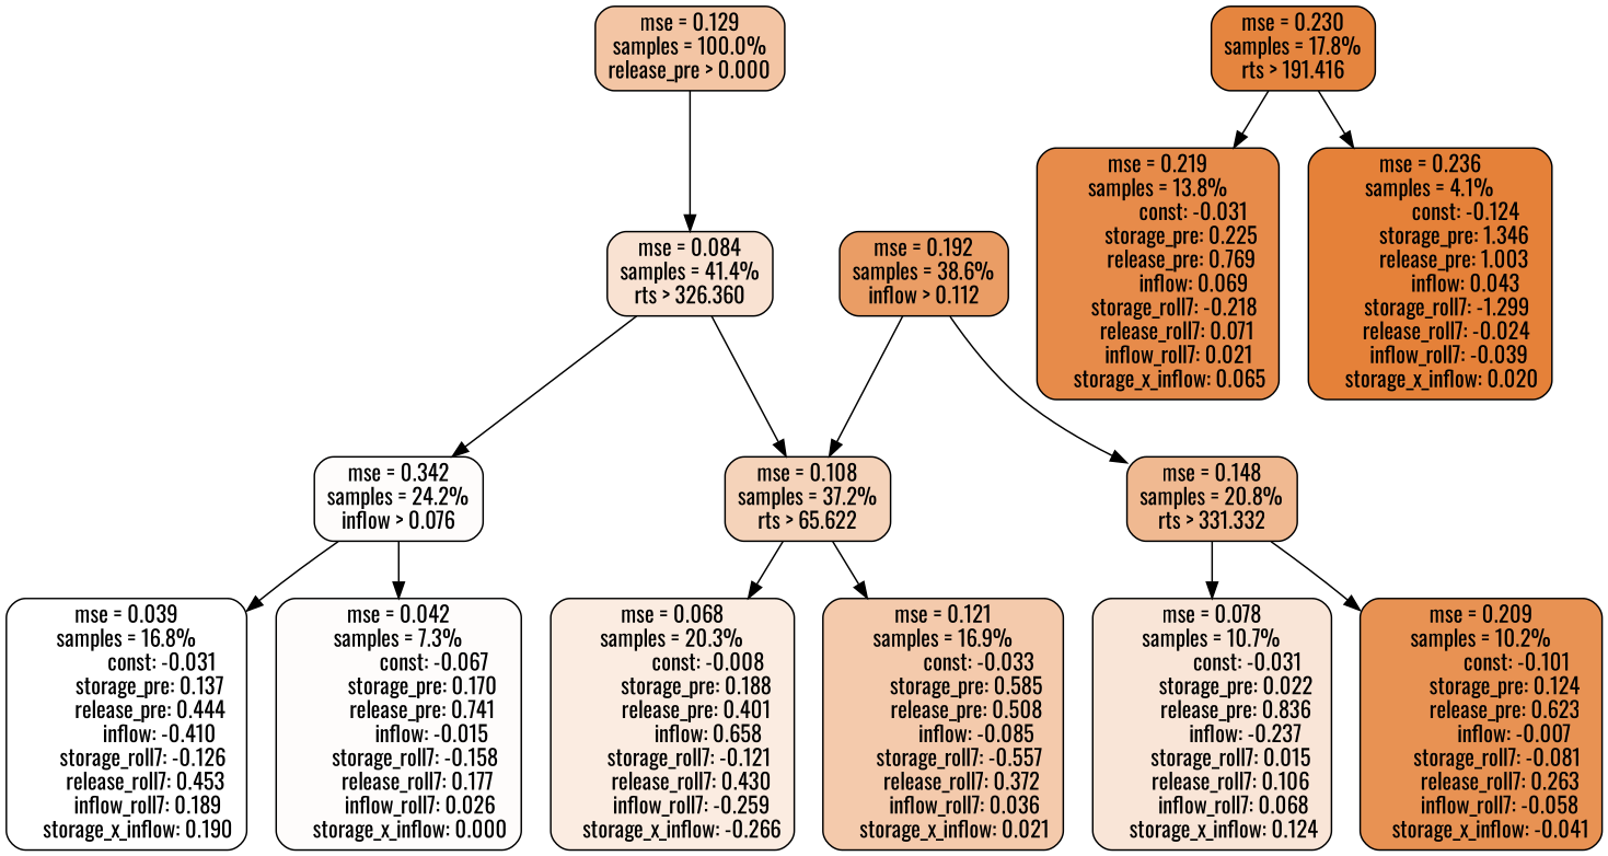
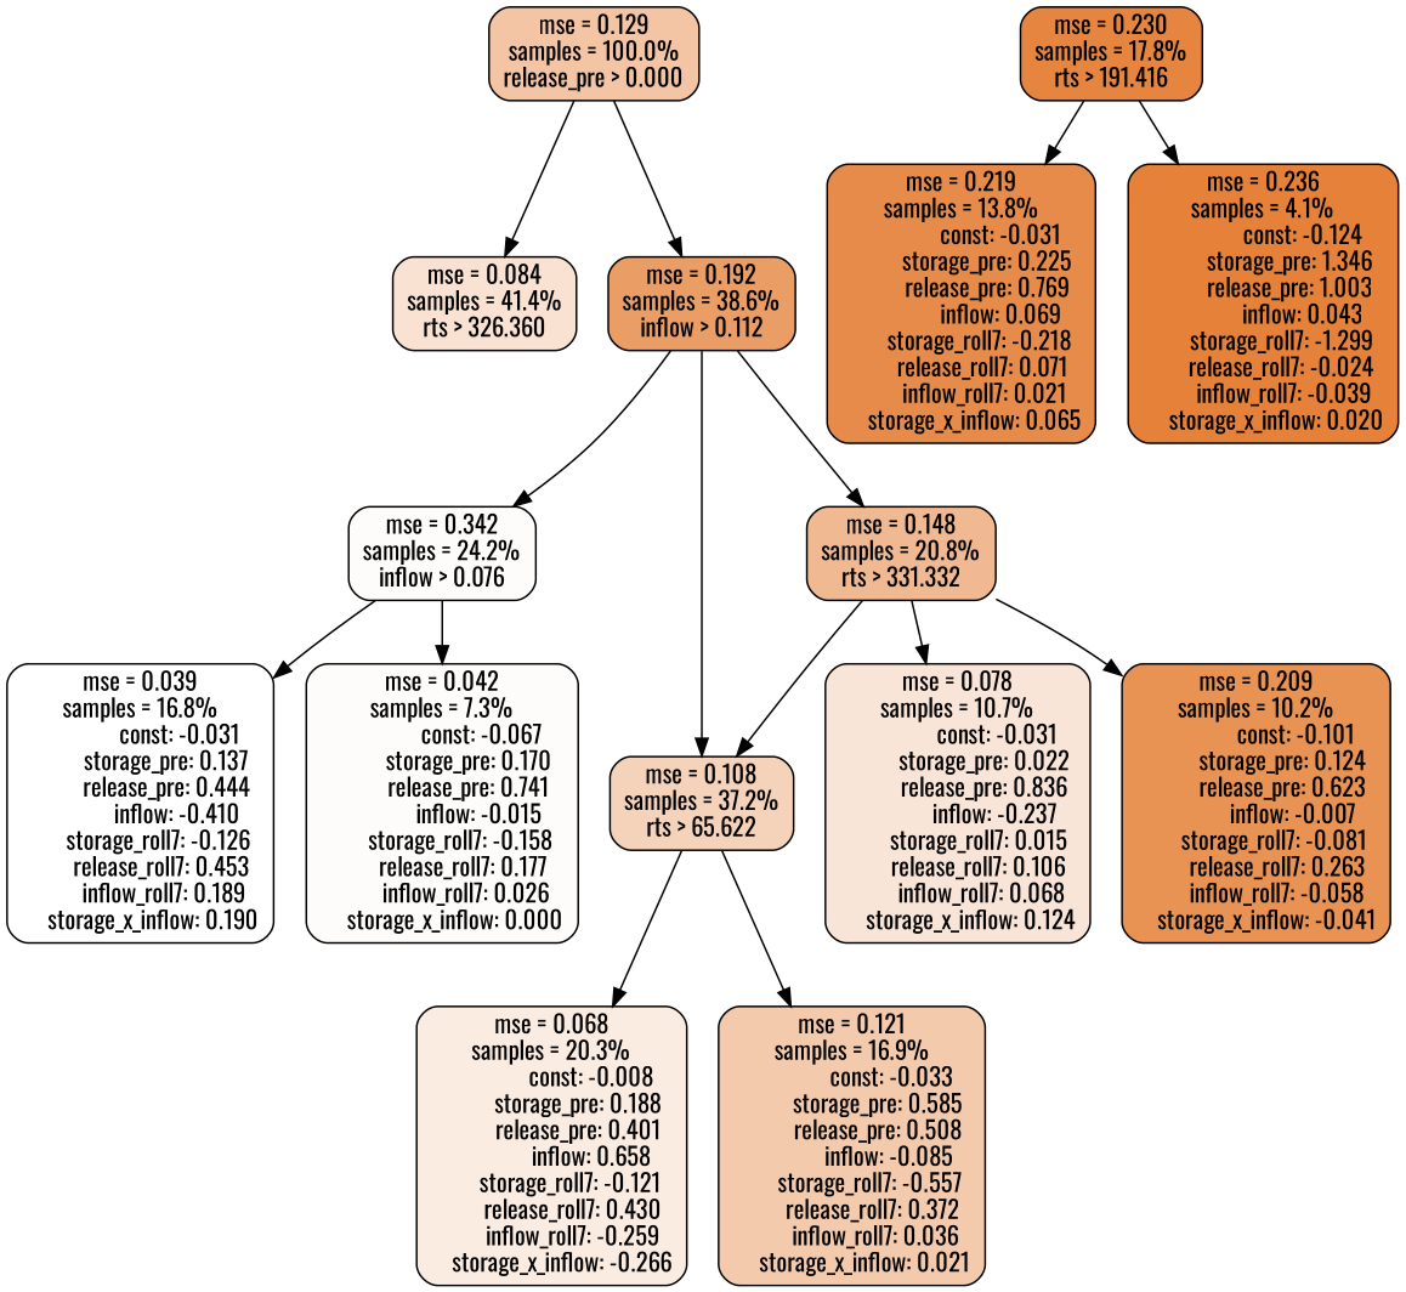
  digraph {
    fontname=Oswald
    node [color=black fillcolor="#fefcfb" fontname=Oswald shape=rectangle style="filled, rounded"]
    edge [fontname=Oswald]
    n1 [fillcolor="#f3c5a4" label="mse = 0.129\nsamples = 100.0%\nrelease_pre > 0.000"]
    n2 [fillcolor="#f9e2d2" label="mse = 0.084\nsamples = 41.4%\nrts > 326.360"]
    n3 [fillcolor="#ea9d65" label="mse = 0.192\nsamples = 38.6%\ninflow > 0.112"]
    n4 [label="mse = 0.342\nsamples = 24.2%\ninflow > 0.076"]
    n5 [fillcolor="#f5d3ba" label="mse = 0.108\nsamples = 37.2%\nrts > 65.622"]
    n6 [fillcolor="#f0b991" label="mse = 0.148\nsamples = 20.8%\nrts > 331.332"]
    n7 [fillcolor="#ffffff" label="mse = 0.039\nsamples = 16.8%\n               const: -0.031\n          storage_pre: 0.137\n          release_pre: 0.444\n              inflow: -0.410\n       storage_roll7: -0.126\n        release_roll7: 0.453\n         inflow_roll7: 0.189\n     storage_x_inflow: 0.190"]
    n8 [label="mse = 0.042\nsamples = 7.3%\n               const: -0.067\n          storage_pre: 0.170\n          release_pre: 0.741\n              inflow: -0.015\n       storage_roll7: -0.158\n        release_roll7: 0.177\n         inflow_roll7: 0.026\n     storage_x_inflow: 0.000"]
    n9 [fillcolor="#fbece1" label="mse = 0.068\nsamples = 20.3%\n               const: -0.008\n          storage_pre: 0.188\n          release_pre: 0.401\n               inflow: 0.658\n       storage_roll7: -0.121\n        release_roll7: 0.430\n        inflow_roll7: -0.259\n    storage_x_inflow: -0.266"]
    n10 [fillcolor="#f4caac" label="mse = 0.121\nsamples = 16.9%\n               const: -0.033\n          storage_pre: 0.585\n          release_pre: 0.508\n              inflow: -0.085\n       storage_roll7: -0.557\n        release_roll7: 0.372\n         inflow_roll7: 0.036\n     storage_x_inflow: 0.021"]
    n11 [fillcolor="#f9e5d7" label="mse = 0.078\nsamples = 10.7%\n               const: -0.031\n          storage_pre: 0.022\n          release_pre: 0.836\n              inflow: -0.237\n        storage_roll7: 0.015\n        release_roll7: 0.106\n         inflow_roll7: 0.068\n     storage_x_inflow: 0.124"]
    n12 [fillcolor="#e89253" label="mse = 0.209\nsamples = 10.2%\n               const: -0.101\n          storage_pre: 0.124\n          release_pre: 0.623\n              inflow: -0.007\n       storage_roll7: -0.081\n        release_roll7: 0.263\n        inflow_roll7: -0.058\n    storage_x_inflow: -0.041"]
    n13 [fillcolor="#e5853f" label="mse = 0.230\nsamples = 17.8%\nrts > 191.416"]
    n14 [fillcolor="#e78b4a" label="mse = 0.219\nsamples = 13.8%\n               const: -0.031\n          storage_pre: 0.225\n          release_pre: 0.769\n               inflow: 0.069\n       storage_roll7: -0.218\n        release_roll7: 0.071\n         inflow_roll7: 0.021\n     storage_x_inflow: 0.065"]
    n15 [fillcolor="#e58139" label="mse = 0.236\nsamples = 4.1%\n               const: -0.124\n          storage_pre: 1.346\n          release_pre: 1.003\n               inflow: 0.043\n       storage_roll7: -1.299\n       release_roll7: -0.024\n        inflow_roll7: -0.039\n     storage_x_inflow: 0.020"]
    n1 -> n2
-   n2 -> n4
-   n2 -> n5
+   n1 -> n3
+   n3 -> n4
+   n6 -> n5
    n3 -> n5
    n3 -> n6
    n4 -> n7
    n4 -> n8
    n5 -> n9
    n5 -> n10
    n6 -> n11
    n6 -> n12
    n13 -> n14
    n13 -> n15
  }
